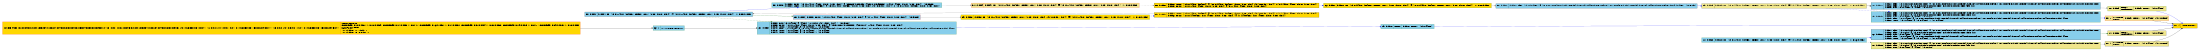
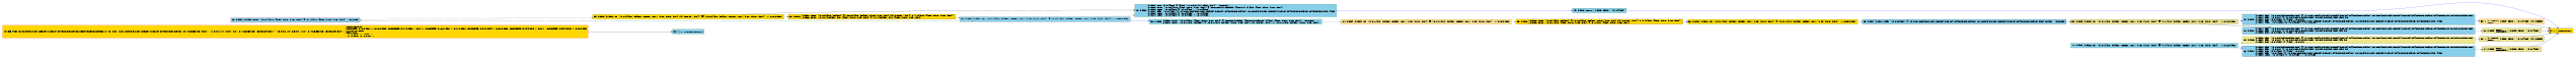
  digraph {
    fontname="DejaVu Sans Mono"
    rankdir=LR
    node [color=darkgreen fillcolor=skyblue fontname="DejaVu Sans Mono" shape=record style=filled]
    edge [arrowhead=dot color=blue fontname="DejaVu Sans Mono"]
    n1 [label="{26\:\ ?|IMMUTABLE_ENTER_BLOCK\l}"]
    n2 [color=red label="{28\:\ 0x0000|0x0000: CONST  (r0 I:??[int, float, short, byte, char]) = (17 ??[int, float, short, byte, char])  (LINE:285)\l}"]
    n3 [fillcolor=gold label="{29\:\ 0x0002|0x0002: IF  (r5 I:??[int, boolean, OBJECT, ARRAY, byte, short, char] A[D('gravity' int)]) == (r0 I:??[int, boolean, OBJECT, ARRAY, byte, short, char])  \-\> B:48:0x003d \l}"]
    n4 [color=black fillcolor=gold label="{30\:\ 0x0004|0x0004: ARITH  (r0 I:??[int, boolean]) = (r5 I:??[int, boolean, short, byte, char] A[D('gravity' int)]) & (7 ??[int, float, short, byte, char]) \l0x0006: CONST  (r1 I:??[boolean, int, float, short, byte, char]) = (1 ??[boolean, int, float, short, byte, char]) \l}"]
    n5 [label="{48\:\ 0x003d|0x003d: CAST (r0 I:float) = (float) (r4 I:int A[D('width' int)])  (LINE:287)\l0x003e: CONST  (r1 I:??[int, float, short, byte, char]) = (1073741824(0x40000000, float:2.0) ??[int, float, short, byte, char]) \l0x0040: ARITH  (r0 I:float) = (r0 I:float) \/ (r1 I:float) \l0x0041: IGET  (r2 I:float) = (r3 I:com.google.android.material.internal.CollapsingTextHelper) com.google.android.material.internal.CollapsingTextHelper.collapsedTextWidth float \l0x0043: ARITH  (r2 I:float) = (r2 I:float) \/ (r1 I:float) \l0x0044: ARITH  (r0 I:float) = (r0 I:float) \- (r2 I:float) \l}"]
    n6 [color=black label="{31\:\ 0x0007|0x0007: IF  (r0 I:??[int, boolean, OBJECT, ARRAY, byte, short, char]) != (r1 I:??[int, boolean, OBJECT, ARRAY, byte, short, char])  \-\> B:33:0x000a \l}"]
    n7 [label="{49\:\ 0x0045|RETURN\l|0x0045: RETURN  (r0 I:float) \l}"]
    n8 [label="{33\:\ 0x000a|0x000a: CONST  (r0 I:??[int, float, short, byte, char]) = (8388613(0x800005, float:1.175495E\-38) ??[int, float, short, byte, char])  (LINE:288)\l0x000d: ARITH  (r1 I:??[int, boolean]) = (r5 I:??[int, boolean, short, byte, char] A[D('gravity' int)]) & (r0 I:??[int, boolean, short, byte, char]) \l}"]
    n9 [color=red fillcolor=khaki label="{34\:\ 0x000f|0x000f: IF  (r1 I:??[int, boolean, OBJECT, ARRAY, byte, short, char]) == (r0 I:??[int, boolean, OBJECT, ARRAY, byte, short, char])  \-\> B:43:0x002a \l}"]
    n10 [color=black fillcolor=gold label="{35\:\ 0x0011|0x0011: ARITH  (r0 I:??[int, boolean]) = (r5 I:??[int, boolean, short, byte, char] A[D('gravity' int)]) & (5 ??[int, float, short, byte, char]) \l0x0013: CONST  (r1 I:??[int, float, short, byte, char]) = (5 ??[int, float, short, byte, char]) \l}"]
    n11 [fillcolor=gold label="{36\:\ 0x0014|0x0014: IF  (r0 I:??[int, boolean, OBJECT, ARRAY, byte, short, char]) != (r1 I:??[int, boolean, OBJECT, ARRAY, byte, short, char])  \-\> B:38:0x0017 \l}"]
    n12 [color=black label="{38\:\ 0x0017|0x0017: IGET  (r0 I:boolean) = (r3 I:com.google.android.material.internal.CollapsingTextHelper) com.google.android.material.internal.CollapsingTextHelper.isRtl boolean  (LINE:292)\l}"]
    n13 [color=black fillcolor=khaki label="{39\:\ 0x0019|0x0019: IF  (r0 I:??[int, boolean, OBJECT, ARRAY, byte, short, char]) == (0 ??[int, boolean, OBJECT, ARRAY, byte, short, char])  \-\> B:41:0x0024 \l}"]
    n14 [label="{40\:\ 0x001b|0x001b: IGET  (r0 I:android.graphics.Rect) = (r3 I:com.google.android.material.internal.CollapsingTextHelper) com.google.android.material.internal.CollapsingTextHelper.collapsedBounds android.graphics.Rect \l0x001d: IGET  (r0 I:int) = (r0 I:android.graphics.Rect) android.graphics.Rect.right int \l0x001f: CAST (r0 I:float) = (float) (r0 I:int) \l0x0020: IGET  (r1 I:float) = (r3 I:com.google.android.material.internal.CollapsingTextHelper) com.google.android.material.internal.CollapsingTextHelper.collapsedTextWidth float \l0x0022: ARITH  (r0 I:float) = (r0 I:float) \- (r1 I:float) \l}"]
    n15 [color=black label="{41\:\ 0x0024|0x0024: IGET  (r0 I:android.graphics.Rect) = (r3 I:com.google.android.material.internal.CollapsingTextHelper) com.google.android.material.internal.CollapsingTextHelper.collapsedBounds android.graphics.Rect \l0x0026: IGET  (r0 I:int) = (r0 I:android.graphics.Rect) android.graphics.Rect.left int \l0x0028: CAST (r0 I:float) = (float) (r0 I:int) \l}"]
    n16 [color=red fillcolor=khaki label="{50\:\ ?|SYNTHETIC\lRETURN\l|0x0029: RETURN  (r0 I:float) A[SYNTHETIC]\l}"]
    n17 [fillcolor=khaki label="{42\:\ 0x0029|RETURN\lORIG_RETURN\l|0x0029: RETURN  (r0 I:float) \l}"]
    n18 [color=black fillcolor=gold label="{27\:\ ?|MTH_EXIT_ARRAY\l}"]
    n19 [label="{44\:\ 0x002c|0x002c: IF  (r0 I:??[int, boolean, OBJECT, ARRAY, byte, short, char]) == (0 ??[int, boolean, OBJECT, ARRAY, byte, short, char])  \-\> B:46:0x0034 \l}"]
    n20 [fillcolor=khaki label="{45\:\ 0x002e|0x002e: IGET  (r0 I:android.graphics.Rect) = (r3 I:com.google.android.material.internal.CollapsingTextHelper) com.google.android.material.internal.CollapsingTextHelper.collapsedBounds android.graphics.Rect \l0x0030: IGET  (r0 I:int) = (r0 I:android.graphics.Rect) android.graphics.Rect.left int \l0x0032: CAST (r0 I:float) = (float) (r0 I:int) \l}"]
    n21 [color=black label="{46\:\ 0x0034|0x0034: IGET  (r0 I:android.graphics.Rect) = (r3 I:com.google.android.material.internal.CollapsingTextHelper) com.google.android.material.internal.CollapsingTextHelper.collapsedBounds android.graphics.Rect \l0x0036: IGET  (r0 I:int) = (r0 I:android.graphics.Rect) android.graphics.Rect.right int \l0x0038: CAST (r0 I:float) = (float) (r0 I:int) \l0x0039: IGET  (r1 I:float) = (r3 I:com.google.android.material.internal.CollapsingTextHelper) com.google.android.material.internal.CollapsingTextHelper.collapsedTextWidth float \l0x003b: ARITH  (r0 I:float) = (r0 I:float) \- (r1 I:float) \l}"]
    n22 [color=black fillcolor=khaki label="{51\:\ ?|SYNTHETIC\lRETURN\l|0x003c: RETURN  (r0 I:float) A[SYNTHETIC]\l}"]
    n23 [color=black fillcolor=khaki label="{47\:\ 0x003c|RETURN\lORIG_RETURN\l|0x003c: RETURN  (r0 I:float) \l}"]
    n24 [color=red fillcolor=gold label="{private float com.google.android.material.internal.CollapsingTextHelper.getCollapsedTextLeftBound((r3 'this' I:com.google.android.material.internal.CollapsingTextHelper A[IMMUTABLE_TYPE, THIS]), (r4 I:int A[D('width' int), IMMUTABLE_TYPE, METHOD_ARGUMENT]), (r5 I:int A[D('gravity' int), IMMUTABLE_TYPE, METHOD_ARGUMENT]))  | USE_LINES_HINTS\lCROSS_EDGE: B:41:0x0024 \-\> B:42:0x0029, CROSS_EDGE: B:47:0x003c \-\> B:27:?, CROSS_EDGE: B:46:0x0034 \-\> B:47:0x003c, CROSS_EDGE: B:34:0x000f \-\> B:43:0x002a, CROSS_EDGE: B:49:0x0045 \-\> B:27:?, CROSS_EDGE: B:29:0x0002 \-\> B:48:0x003d\lINLINE_NOT_NEEDED\lDebug Info:\l  \-1 \-0x0045: r4 'width' I\l  \-1 \-0x0045: r5 'gravity' I\l}"]
    n2 -> n3 [color=gray40]
    n3 -> n4 [style=dashed]
-   n1 -> n5 [color=black]
+   n3 -> n5 [color=black]
    n4 -> n6 [arrowhead=diamond color=gray40]
    n5 -> n7
    n6 -> n2 [arrowhead=normal color=darkgreen]
    n6 -> n5 [arrowhead=normal color=darkgreen style=dashed]
    n6 -> n8 [arrowhead=diamond]
    n7 -> n18 [arrowhead=normal]
    n8 -> n9 [color=gray40]
    n9 -> n10 [arrowhead=normal color=gray40 style=dashed]
    n10 -> n11 [arrowhead=diamond]
    n11 -> n12 [arrowhead=diamond color=gray40]
-   n12 -> n13
+   n12 -> n13 [color=black]
    n13 -> n14 [arrowhead=diamond style=dashed]
    n13 -> n15 [arrowhead=diamond color=black]
    n14 -> n16
    n15 -> n17 [arrowhead=diamond color=gray40]
    n16 -> n18 [arrowhead=diamond color=black]
    n17 -> n18
    n19 -> n20 [color=gray40 style=dashed]
    n19 -> n21 [arrowhead=diamond]
    n20 -> n22 [color=gray40]
    n21 -> n23 [color=darkgreen]
    n22 -> n18 [arrowhead=diamond color=black]
    n23 -> n18 [arrowhead=diamond color=black]
    n24 -> n1 [arrowhead=normal color=black]
  }
